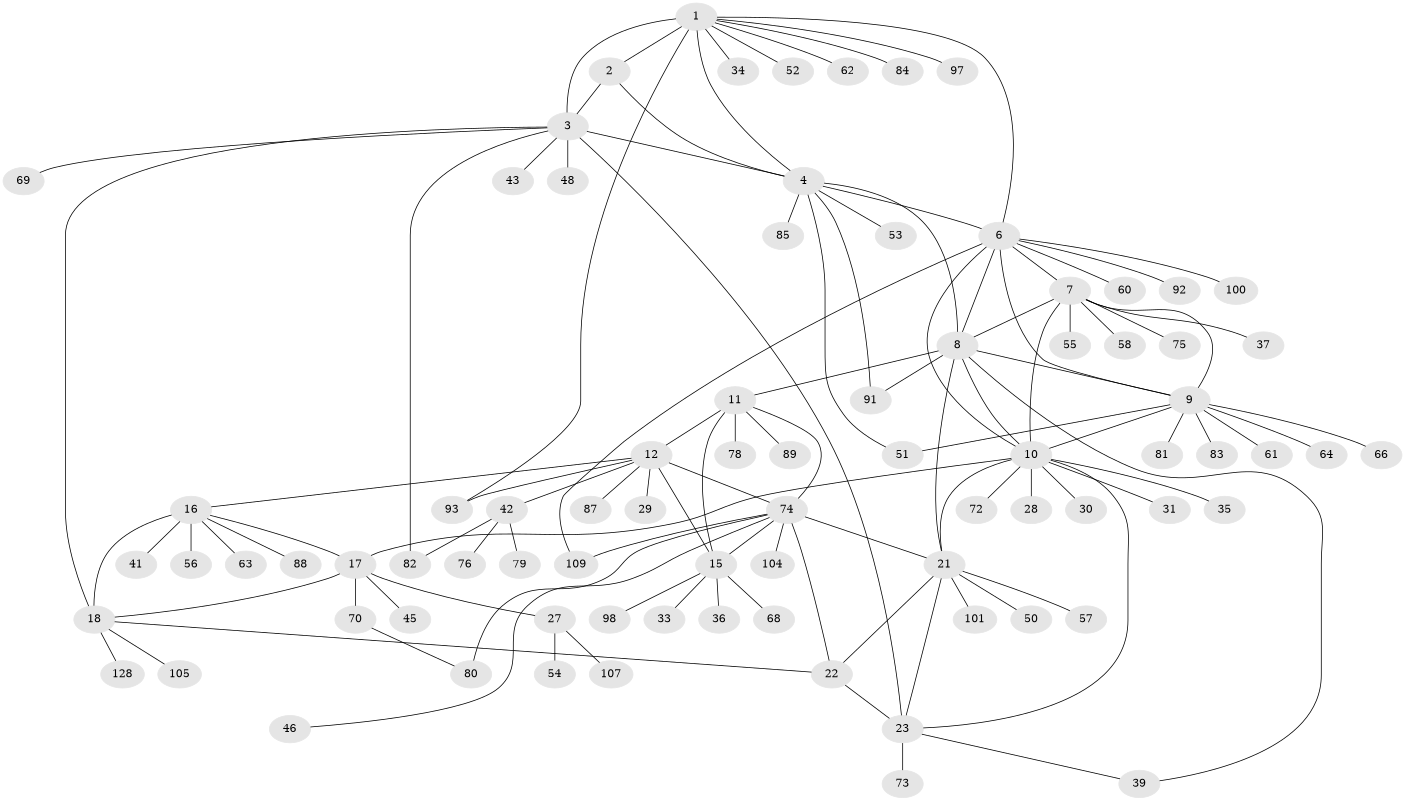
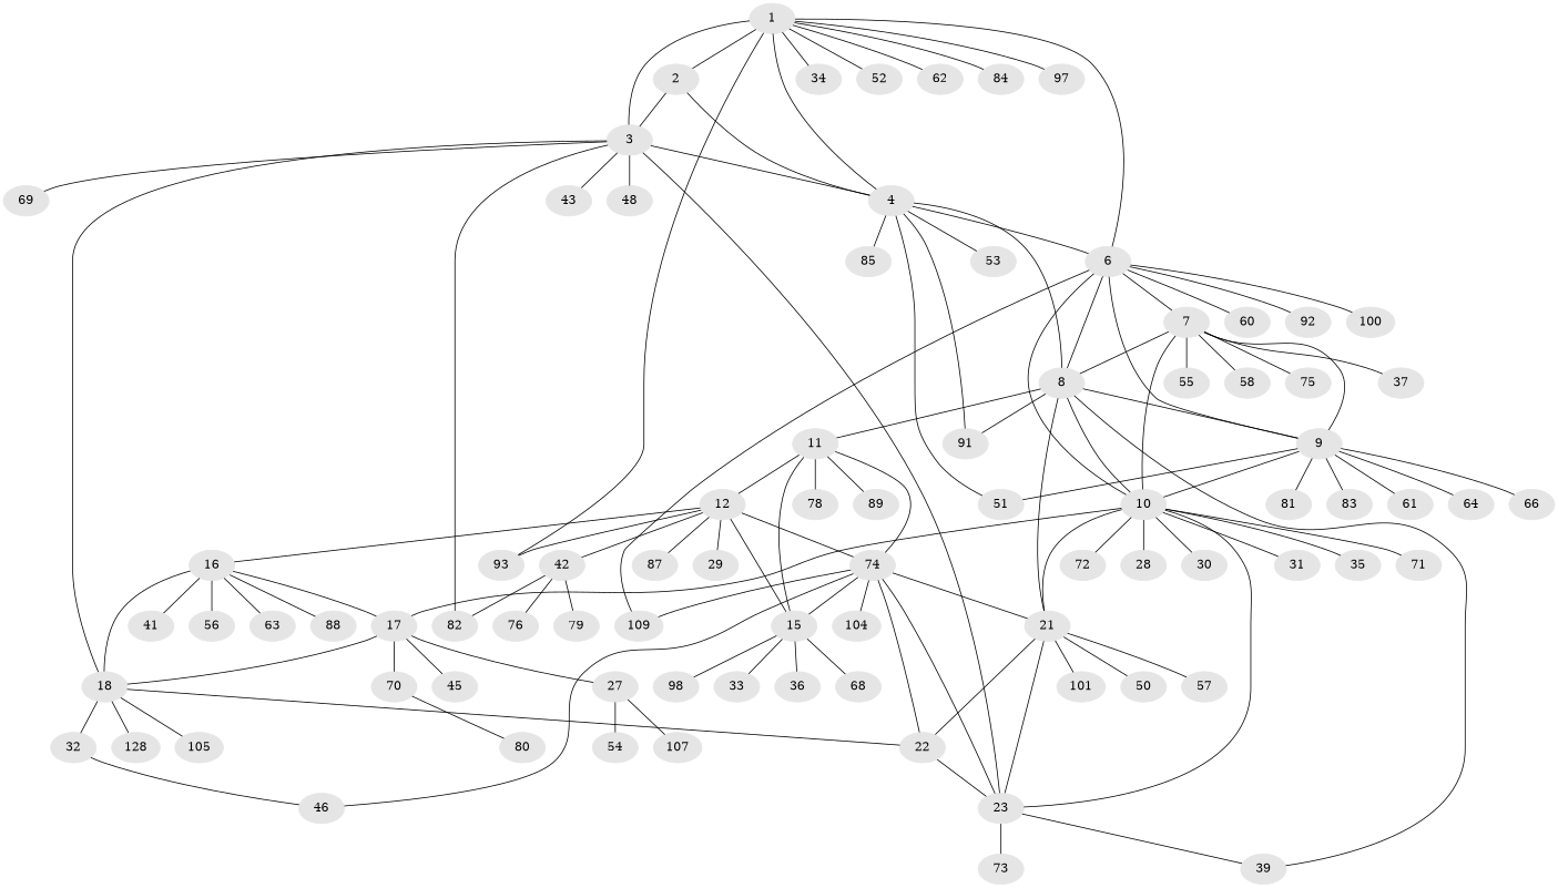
  graph {
    node [color=gray90 style=filled]
    1 [super="+5"]
    2 [super="+74"]
    3 [super="+110"]
    4 [super="+65"]
    6 [super="+90"]
    34
    52
    62
    84
    97
    93
    18 [super="+19"]
    23 [super="+24"]
    43
    48
    69
    82
    8 [super="+26"]
    51 [super="+99"]
    53
    85
    91
    7
    9 [super="+67"]
    10 [super="+103"]
    60
    92
    100 [super="+102"]
    109
    12 [super="+13"]
    n31 [label=74 super="+25"]
    15 [super="+40"]
    16 [super="+20"]
    29
    42 [super="+106"]
    87
    22
+   32 [super="+77"]
    105
    n40 [label=128]
    39 [super="+95"]
    73 [super="+86"]
    11 [super="+44"]
    21 [super="+49"]
    37
    55
    58
    75
    61
    64
    66
    81
    83
    17 [super="+94"]
    28
    30 [super="+47"]
    31
    35
+   71
    72
    78
    89
    50
    57
    101
    27 [super="+59"]
    45
    70
    46
    104
    33
    36 [super="+96"]
    68
    98
    41
    56
    63
    88
    76
    79
    54
    107
    80
    1 -- 2 [weight=2]
    1 -- 3 [weight=2]
    1 -- 4 [weight=2]
    1 -- 6
    1 -- 34
    1 -- 52
    1 -- 62
    1 -- 84
    1 -- 97
    1 -- 93
    2 -- 3
    2 -- 4
    3 -- 4
    3 -- 18
    3 -- 23
    3 -- 43
    3 -- 48
    3 -- 69
    3 -- 82
    4 -- 6
    4 -- 8
    4 -- 51
    4 -- 53
    4 -- 85
    4 -- 91
    6 -- 8
    6 -- 7
    6 -- 9
    6 -- 10
    6 -- 60
    6 -- 92
    6 -- 100
    6 -- 109
    18 -- 22
+   18 -- 32
    18 -- 105
    18 -- n40
    23 -- 39
    23 -- 73
    8 -- 91
    8 -- 9
    8 -- 10
    8 -- 39
    8 -- 11
    8 -- 21
    7 -- 8
    7 -- 9
    7 -- 10
    7 -- 37
    7 -- 55
    7 -- 58
    7 -- 75
    9 -- 51
    9 -- 10
    9 -- 61
    9 -- 64
    9 -- 66
    9 -- 81
    9 -- 83
    10 -- 23
    10 -- 21
    10 -- 17
    10 -- 28
    10 -- 30
    10 -- 31
    10 -- 35
+   10 -- 71
    10 -- 72
    12 -- 93
    12 -- n31 [weight=2]
    12 -- 15 [weight=2]
    12 -- 16
    12 -- 29
    12 -- 42
    12 -- 87
-   n31 -- 80 [weight=2]
+   n31 -- 23 [weight=2]
    n31 -- 109
    n31 -- 15
    n31 -- 22
    n31 -- 21
    n31 -- 46
    n31 -- 104
    15 -- 33
    15 -- 36
    15 -- 68
    15 -- 98
    16 -- 18 [weight=4]
    16 -- 17 [weight=2]
    16 -- 41
    16 -- 56
    16 -- 63
    16 -- 88
    42 -- 82
    42 -- 76
    42 -- 79
    22 -- 23 [weight=2]
+   32 -- 46
    11 -- 12 [weight=2]
    11 -- n31
    11 -- 15
    11 -- 78
    11 -- 89
    21 -- 23 [weight=2]
    21 -- 22
    21 -- 50
    21 -- 57
    21 -- 101
    17 -- 18 [weight=2]
    17 -- 27
    17 -- 45
    17 -- 70
    27 -- 54
    27 -- 107
    70 -- 80
  }
